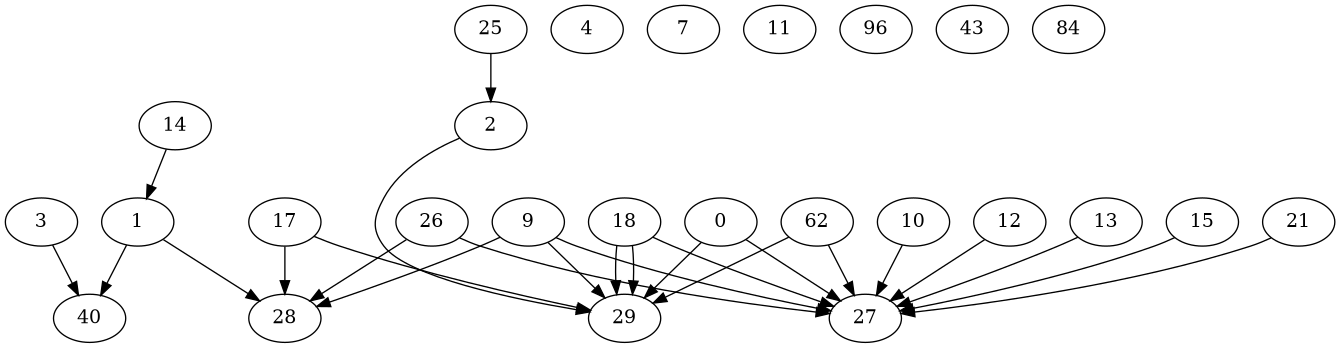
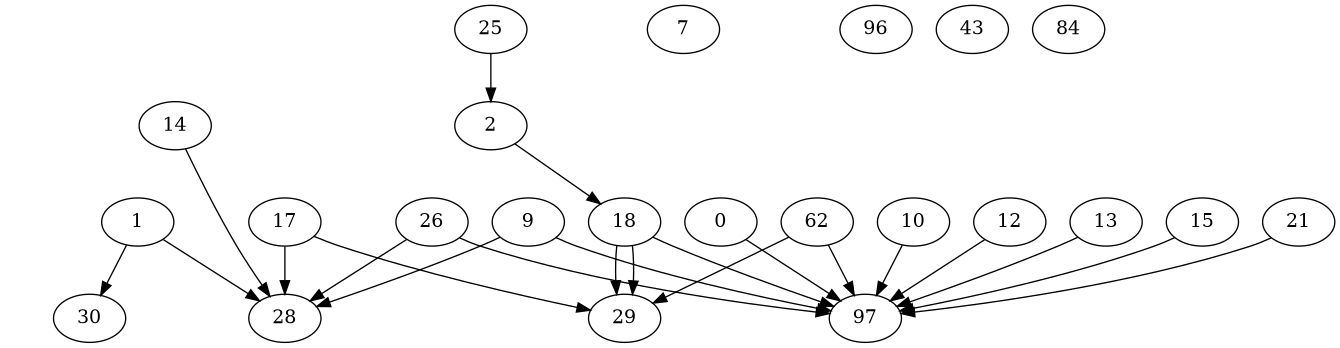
  digraph {
    fontname="DejaVu Serif"
    node [alpha=0.17 fontname="DejaVu Serif"]
    edge [fontname="DejaVu Serif"]
    1 [expect_size=44197888]
    28 [expect_size=32142336]
-   30 [alpha=0.03 expect_size=35177472 label=40]
+   30 [alpha=0.03 expect_size=35177472]
    2 [alpha=0.11 expect_size=25099264]
    29 [alpha=0.09 expect_size=10178560]
-   3 [alpha=0.07 expect_size=20909056]
-   4 [alpha=0.04 expect_size=45217792]
    7 [alpha=0.11 expect_size=12839936]
    n9 [alpha=0.09 expect_size=5651456 label=0]
-   27 [alpha=0.12 expect_size=17058816]
+   27 [alpha=0.12 expect_size=17058816 label=97]
    9 [alpha=0.06 expect_size=22820864]
    10 [alpha=0.05 expect_size=8733696]
-   11 [alpha=0.08 expect_size=35556352]
    12 [alpha=0.10 expect_size=28120064]
    13 [alpha=0.09 expect_size=6111232]
    14 [alpha=0.09 expect_size=22244352]
    15 [alpha=0.12 expect_size=30751744]
    n18 [alpha=0.04 expect_size=38379520 label=96]
    17 [alpha=0.06 expect_size=14275584]
    18 [alpha=0.11 expect_size=39587840]
    21 [expect_size=40412160]
    n22 [expect_size=11535360 label=62]
    n23 [alpha=0.04 expect_size=34129920 label=43]
    n24 [alpha=0.08 expect_size=7029760 label=84]
    25 [alpha=0.06 expect_size=27103232]
    26 [alpha=0.07 expect_size=7216128]
    1 -> 28
    1 -> 30
-   2 -> 29
-   3 -> 30
-   n9 -> 29
+   2 -> 18
    n9 -> 27
    9 -> 28
-   9 -> 29
    9 -> 27
    10 -> 27
    12 -> 27
    13 -> 27
-   14 -> 1
+   14 -> 28
    15 -> 27
    17 -> 28
    17 -> 29
    18 -> 29
    18 -> 29
    18 -> 27
    21 -> 27
    n22 -> 29
    n22 -> 27
    25 -> 2
    26 -> 28
    26 -> 27
  }
